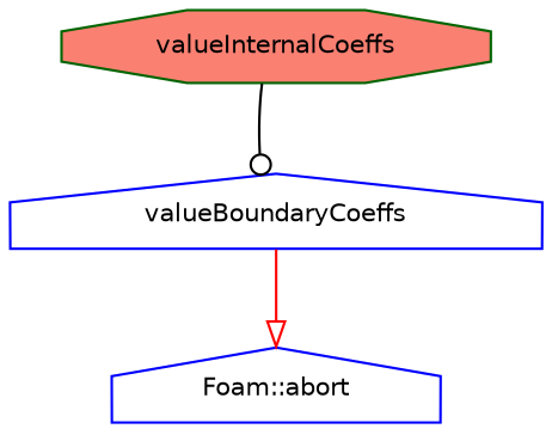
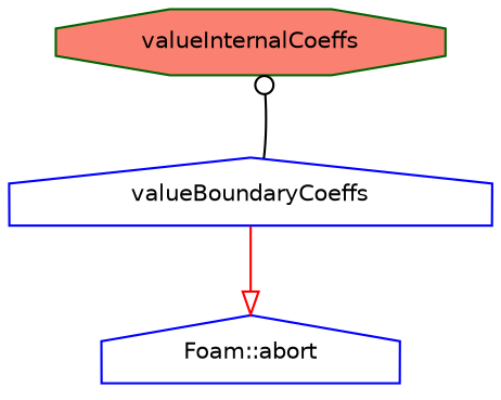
  digraph {
    rankdir=TB
    node [color=blue fillcolor=white fontname=Helvetica fontsize=10 shape=house style=filled]
    edge [fontname=Helvetica fontsize=10 labelfontname=Helvetica labelfontsize=10 style=solid]
    n1 [color=darkgreen fillcolor=salmon fontcolor=black height=0.2 label=valueInternalCoeffs shape=octagon width=0.4]
    n2 [height=0.2 label=valueBoundaryCoeffs width=0.4]
    n3 [height=0.2 label="Foam::abort" width=0.4]
-   n1 -> n2 [arrowhead=odot color=black]
+   n2 -> n1 [arrowhead=odot color=black]
    n2 -> n3 [arrowhead=onormal color=red]
  }
